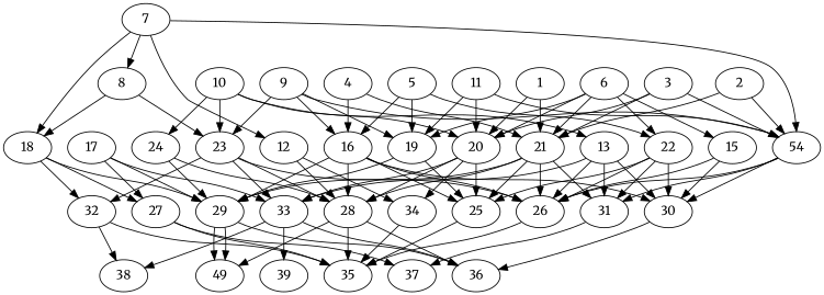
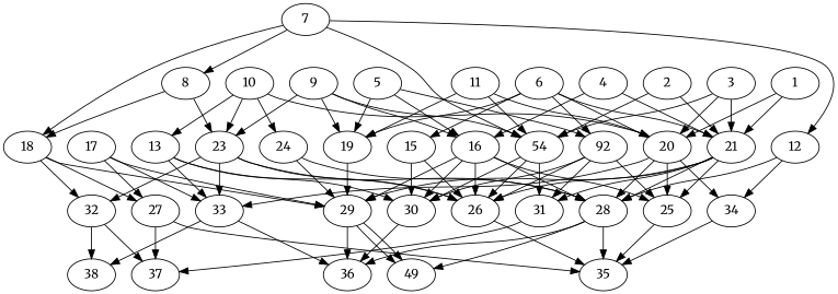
  digraph {
    fontname=Merriweather
    node [alpha=0.01 fontname=Merriweather]
    edge [fontname=Merriweather]
    1 [alpha=0.05 expect_size=14096384]
    20 [expect_size=15796224]
    21 [expect_size=38900736]
    28 [alpha=0.09 expect_size=22124544]
    34 [alpha=0.14 expect_size=15377408]
    33 [alpha=0.09 expect_size=12500992]
    25 [alpha=0.19 expect_size=37271552]
    26 [alpha=0.02 expect_size=33926144]
    31 [alpha=0.09 expect_size=34350080]
    29 [alpha=0.15 expect_size=21858304]
    36 [alpha=0.19 expect_size=52229120]
    n12 [alpha=0.06 expect_size=35052544 label=49]
    35 [alpha=0.10 expect_size=6881280]
    38 [alpha=0.09 expect_size=24756224]
-   39 [alpha=0.15 expect_size=46023680]
    37 [alpha=0.02 expect_size=9596928]
    2 [expect_size=24420352]
    n18 [expect_size=32648192 label=54]
    30 [alpha=0.11 expect_size=32216064]
    3 [alpha=0.03 expect_size=12923904]
    4 [alpha=0.18 expect_size=13565952]
    16 [alpha=0.04 expect_size=37776384]
    5 [alpha=0.04 expect_size=23272448]
    19 [alpha=0.04 expect_size=49255424]
-   22 [alpha=0.10 expect_size=18903040]
+   22 [alpha=0.10 expect_size=18903040 label=92]
    6 [expect_size=52163584]
    15 [alpha=0.19 expect_size=27604992]
    7 [alpha=0.09 expect_size=9455616]
    12 [alpha=0.13 expect_size=22861824]
    18 [alpha=0.20 expect_size=14109696]
    8 [alpha=0.15 expect_size=47931392]
    17 [alpha=0.11 expect_size=39630848]
    27 [alpha=0.06 expect_size=42745856]
    32 [alpha=0.15 expect_size=37114880]
    23 [expect_size=50329600]
    9 [alpha=0.06 expect_size=14080000]
    10 [alpha=0.10 expect_size=27040768]
    13 [alpha=0.13 expect_size=25425920]
    24 [alpha=0.16 expect_size=33914880]
    11 [alpha=0.12 expect_size=11168768]
    1 -> 20
    1 -> 21
    20 -> 28
    20 -> 34
    20 -> 33
    20 -> 25
    21 -> 28
    21 -> 25
    21 -> 26
    21 -> 31
    21 -> 29
    28 -> 36
    28 -> n12
    28 -> 35
    34 -> 35
    33 -> 36
    33 -> 38
-   33 -> 39
    25 -> 35
    26 -> 35
    31 -> 37
    29 -> 36
    29 -> n12
    29 -> n12
    2 -> 21
    2 -> n18
    n18 -> 26
    n18 -> 31
    n18 -> 30
    30 -> 36
    3 -> 20
    3 -> 21
    3 -> n18
    4 -> 21
    4 -> 16
    16 -> 28
    16 -> 25
    16 -> 26
    16 -> 29
    16 -> 30
    5 -> 16
    5 -> 19
    5 -> 22
-   19 -> 25
    19 -> 29
    22 -> 25
    22 -> 26
    22 -> 31
    22 -> 30
    6 -> 20
    6 -> 21
    6 -> 19
    6 -> 22
    6 -> 15
    15 -> 26
    15 -> 30
    7 -> n18
    7 -> 12
    7 -> 18
    7 -> 8
    12 -> 28
    12 -> 34
    18 -> 29
    18 -> 27
    18 -> 32
    8 -> 18
    8 -> 23
    17 -> 33
    17 -> 29
    17 -> 27
    27 -> 35
    27 -> 37
-   32 -> 35
+   32 -> 37
    32 -> 38
    23 -> 28
    23 -> 33
    23 -> 26
    23 -> 32
    9 -> n18
    9 -> 16
    9 -> 19
    9 -> 23
    10 -> 20
    10 -> 23
    10 -> 13
    10 -> 24
    13 -> 33
    13 -> 26
-   13 -> 31
    13 -> 30
    24 -> 28
    24 -> 29
    11 -> 20
    11 -> n18
    11 -> 19
  }
